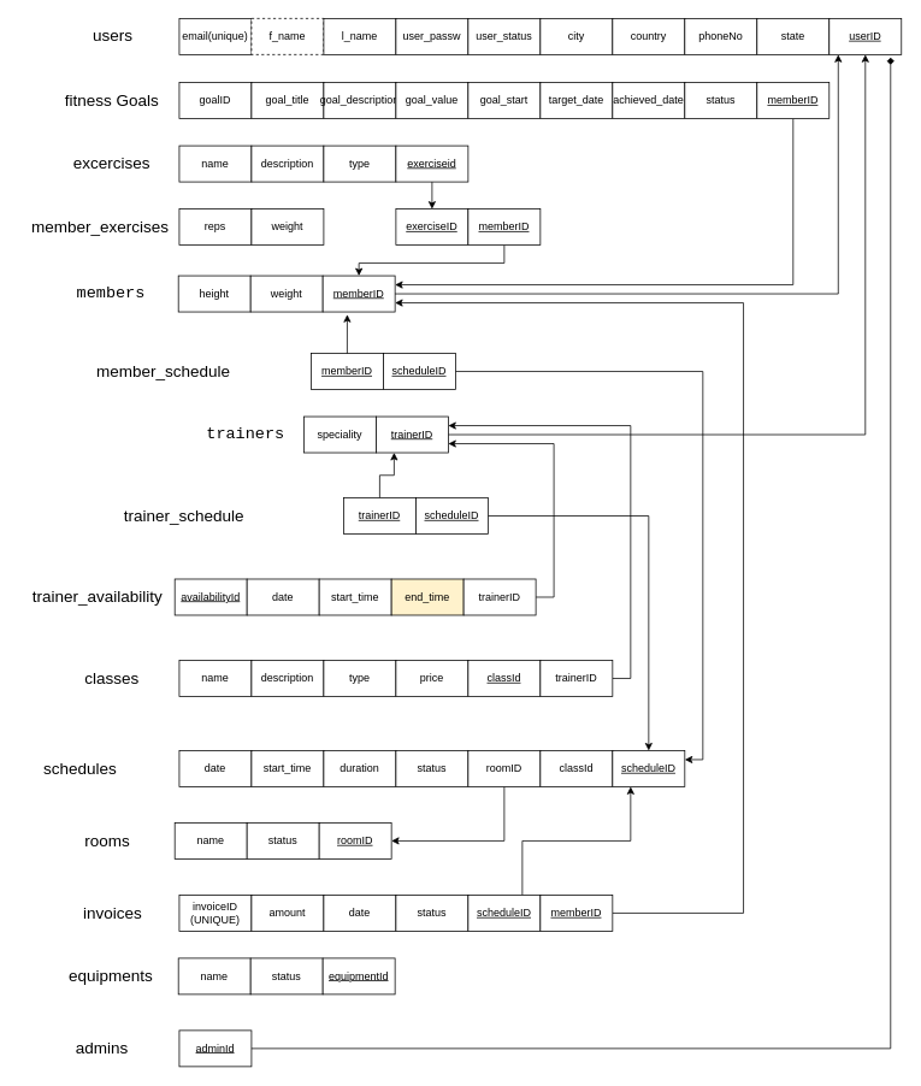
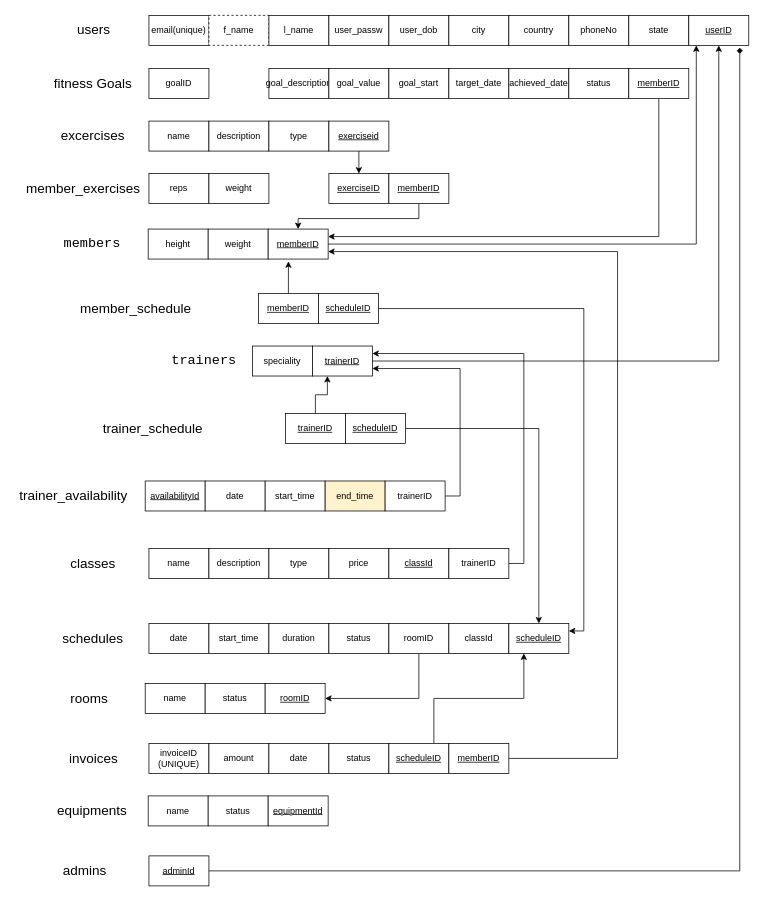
  <mxCell id="0" />
  <mxCell id="1" parent="0" />
  <mxCell id="2" value="email(unique)" style="rounded=0;whiteSpace=wrap;html=1;" vertex="1" parent="1"><mxGeometry x="198" y="20" width="80" height="40" as="geometry" /></mxCell>
  <mxCell id="3" value="f_name" style="rounded=0;whiteSpace=wrap;html=1;dashed=1;" vertex="1" parent="1"><mxGeometry x="278" y="20" width="80" height="40" as="geometry" /></mxCell>
  <mxCell id="4" value="l_name" style="rounded=0;whiteSpace=wrap;html=1;" vertex="1" parent="1"><mxGeometry x="358" y="20" width="80" height="40" as="geometry" /></mxCell>
  <mxCell id="5" value="user_passw" style="rounded=0;whiteSpace=wrap;html=1;" vertex="1" parent="1"><mxGeometry x="438" y="20" width="80" height="40" as="geometry" /></mxCell>
- <mxCell id="6" value="user_status" style="rounded=0;whiteSpace=wrap;html=1;" vertex="1" parent="1"><mxGeometry x="518" y="20" width="80" height="40" as="geometry" /></mxCell>
+ <mxCell id="6" value="user_dob" style="rounded=0;whiteSpace=wrap;html=1;" vertex="1" parent="1"><mxGeometry x="518" y="20" width="80" height="40" as="geometry" /></mxCell>
  <mxCell id="7" value="city" style="rounded=0;whiteSpace=wrap;html=1;" vertex="1" parent="1"><mxGeometry x="598" y="20" width="80" height="40" as="geometry" /></mxCell>
  <mxCell id="8" value="country" style="rounded=0;whiteSpace=wrap;html=1;" vertex="1" parent="1"><mxGeometry x="678" y="20" width="80" height="40" as="geometry" /></mxCell>
  <mxCell id="9" value="phoneNo" style="rounded=0;whiteSpace=wrap;html=1;" vertex="1" parent="1"><mxGeometry x="758" y="20" width="80" height="40" as="geometry" /></mxCell>
  <mxCell id="10" value="state" style="rounded=0;whiteSpace=wrap;html=1;" vertex="1" parent="1"><mxGeometry x="838" y="20" width="80" height="40" as="geometry" /></mxCell>
  <mxCell id="11" value="&lt;u&gt;userID&lt;/u&gt;" style="rounded=0;whiteSpace=wrap;html=1;" vertex="1" parent="1"><mxGeometry x="918" y="20" width="80" height="40" as="geometry" /></mxCell>
  <mxCell id="12" value="height" style="rounded=0;whiteSpace=wrap;html=1;" vertex="1" parent="1"><mxGeometry x="197" y="305" width="80" height="40" as="geometry" /></mxCell>
  <mxCell id="13" value="weight" style="rounded=0;whiteSpace=wrap;html=1;" vertex="1" parent="1"><mxGeometry x="277" y="305" width="80" height="40" as="geometry" /></mxCell>
  <mxCell id="14" value="&lt;u&gt;memberID&lt;/u&gt;" style="rounded=0;whiteSpace=wrap;html=1;" vertex="1" parent="1"><mxGeometry x="357" y="305" width="80" height="40" as="geometry" /></mxCell>
  <mxCell id="15" value="users" style="text;html=1;align=center;verticalAlign=middle;resizable=0;points=[];autosize=1;strokeColor=none;fillColor=none;fontSize=18;" vertex="1" parent="1"><mxGeometry x="89" y="20" width="70" height="40" as="geometry" /></mxCell>
  <mxCell id="16" value="&lt;div style=&quot;font-family: Consolas, &amp;quot;Courier New&amp;quot;, monospace; line-height: 19px; white-space-collapse: preserve;&quot;&gt;&lt;font style=&quot;font-size: 18px;&quot;&gt;members&lt;/font&gt;&lt;/div&gt;" style="text;html=1;align=center;verticalAlign=middle;resizable=0;points=[];autosize=1;strokeColor=none;fillColor=none;fontSize=18;fontColor=default;" vertex="1" parent="1"><mxGeometry x="77" y="310" width="90" height="30" as="geometry" /></mxCell>
  <mxCell id="17" value="goalID" style="rounded=0;whiteSpace=wrap;html=1;" vertex="1" parent="1"><mxGeometry x="198" y="91" width="80" height="40" as="geometry" /></mxCell>
- <mxCell id="18" value="goal_title" style="rounded=0;whiteSpace=wrap;html=1;" vertex="1" parent="1"><mxGeometry x="278" y="91" width="80" height="40" as="geometry" /></mxCell>
  <mxCell id="19" value="goal_description" style="rounded=0;whiteSpace=wrap;html=1;" vertex="1" parent="1"><mxGeometry x="358" y="91" width="80" height="40" as="geometry" /></mxCell>
  <mxCell id="20" value="goal_value" style="rounded=0;whiteSpace=wrap;html=1;" vertex="1" parent="1"><mxGeometry x="438" y="91" width="80" height="40" as="geometry" /></mxCell>
  <mxCell id="21" value="goal_start" style="rounded=0;whiteSpace=wrap;html=1;" vertex="1" parent="1"><mxGeometry x="518" y="91" width="80" height="40" as="geometry" /></mxCell>
  <mxCell id="22" value="target_date" style="rounded=0;whiteSpace=wrap;html=1;" vertex="1" parent="1"><mxGeometry x="598" y="91" width="80" height="40" as="geometry" /></mxCell>
  <mxCell id="23" value="achieved_date" style="rounded=0;whiteSpace=wrap;html=1;" vertex="1" parent="1"><mxGeometry x="678" y="91" width="80" height="40" as="geometry" /></mxCell>
  <mxCell id="24" value="status" style="rounded=0;whiteSpace=wrap;html=1;" vertex="1" parent="1"><mxGeometry x="758" y="91" width="80" height="40" as="geometry" /></mxCell>
  <mxCell id="25" style="edgeStyle=orthogonalEdgeStyle;rounded=0;orthogonalLoop=1;jettySize=auto;html=1;exitX=0.5;exitY=1;exitDx=0;exitDy=0;entryX=1;entryY=0.25;entryDx=0;entryDy=0;" edge="1" parent="1" source="26" target="14"><mxGeometry relative="1" as="geometry" /></mxCell>
  <mxCell id="26" value="&lt;u&gt;memberID&lt;/u&gt;" style="rounded=0;whiteSpace=wrap;html=1;" vertex="1" parent="1"><mxGeometry x="838" y="91" width="80" height="40" as="geometry" /></mxCell>
  <mxCell id="27" value="fitness Goals" style="text;html=1;align=center;verticalAlign=middle;resizable=0;points=[];autosize=1;strokeColor=none;fillColor=none;fontSize=18;" vertex="1" parent="1"><mxGeometry x="58" y="91" width="130" height="40" as="geometry" /></mxCell>
  <mxCell id="28" value="speciality" style="rounded=0;whiteSpace=wrap;html=1;" vertex="1" parent="1"><mxGeometry x="336" y="461" width="80" height="40" as="geometry" /></mxCell>
  <mxCell id="29" style="edgeStyle=orthogonalEdgeStyle;rounded=0;orthogonalLoop=1;jettySize=auto;html=1;entryX=0.5;entryY=1;entryDx=0;entryDy=0;" edge="1" parent="1" source="30" target="11"><mxGeometry relative="1" as="geometry" /></mxCell>
  <mxCell id="30" value="&lt;u&gt;trainerID&lt;/u&gt;" style="rounded=0;whiteSpace=wrap;html=1;" vertex="1" parent="1"><mxGeometry x="416" y="461" width="80" height="40" as="geometry" /></mxCell>
  <mxCell id="31" value="&lt;div style=&quot;font-family: Consolas, &amp;quot;Courier New&amp;quot;, monospace; line-height: 19px; white-space-collapse: preserve;&quot;&gt;&lt;font style=&quot;font-size: 18px;&quot;&gt;trainers&lt;/font&gt;&lt;/div&gt;" style="text;html=1;align=center;verticalAlign=middle;resizable=0;points=[];autosize=1;strokeColor=none;fillColor=none;fontSize=18;fontColor=default;" vertex="1" parent="1"><mxGeometry x="221" y="466" width="100" height="30" as="geometry" /></mxCell>
  <mxCell id="32" value="&lt;u&gt;availabilityId&lt;/u&gt;" style="rounded=0;whiteSpace=wrap;html=1;" vertex="1" parent="1"><mxGeometry x="193" y="641" width="80" height="40" as="geometry" /></mxCell>
  <mxCell id="33" value="date" style="rounded=0;whiteSpace=wrap;html=1;" vertex="1" parent="1"><mxGeometry x="273" y="641" width="80" height="40" as="geometry" /></mxCell>
  <mxCell id="34" value="start_time" style="rounded=0;whiteSpace=wrap;html=1;" vertex="1" parent="1"><mxGeometry x="353" y="641" width="80" height="40" as="geometry" /></mxCell>
  <mxCell id="35" value="end_time" style="rounded=0;whiteSpace=wrap;html=1;fillColor=#fff2cc;" vertex="1" parent="1"><mxGeometry x="433" y="641" width="80" height="40" as="geometry" /></mxCell>
  <mxCell id="36" style="edgeStyle=orthogonalEdgeStyle;rounded=0;orthogonalLoop=1;jettySize=auto;html=1;exitX=1;exitY=0.5;exitDx=0;exitDy=0;entryX=1;entryY=0.75;entryDx=0;entryDy=0;" edge="1" parent="1" source="37" target="30"><mxGeometry relative="1" as="geometry" /></mxCell>
  <mxCell id="37" value="trainerID" style="rounded=0;whiteSpace=wrap;html=1;" vertex="1" parent="1"><mxGeometry x="513" y="641" width="80" height="40" as="geometry" /></mxCell>
- <mxCell id="38" value="trainer_availability" style="text;html=1;align=center;verticalAlign=middle;resizable=0;points=[];autosize=1;strokeColor=none;fillColor=none;fontSize=18;" vertex="1" parent="1"><mxGeometry x="22" y="641" width="170" height="40" as="geometry" /></mxCell>
+ <mxCell id="38" value="trainer_availability" style="text;html=1;align=center;verticalAlign=middle;resizable=0;points=[];autosize=1;strokeColor=none;fillColor=none;fontSize=18;" vertex="1" parent="1"><mxGeometry x="12" y="641" width="170" height="40" as="geometry" /></mxCell>
  <mxCell id="39" value="&lt;u&gt;adminId&lt;/u&gt;" style="rounded=0;whiteSpace=wrap;html=1;" vertex="1" parent="1"><mxGeometry x="198" y="1141" width="80" height="40" as="geometry" /></mxCell>
  <mxCell id="40" value="admins" style="text;html=1;align=center;verticalAlign=middle;resizable=0;points=[];autosize=1;strokeColor=none;fillColor=none;fontSize=18;" vertex="1" parent="1"><mxGeometry x="72" y="1141" width="80" height="40" as="geometry" /></mxCell>
  <mxCell id="41" value="name" style="rounded=0;whiteSpace=wrap;html=1;" vertex="1" parent="1"><mxGeometry x="198" y="731" width="80" height="40" as="geometry" /></mxCell>
  <mxCell id="42" value="description" style="rounded=0;whiteSpace=wrap;html=1;" vertex="1" parent="1"><mxGeometry x="278" y="731" width="80" height="40" as="geometry" /></mxCell>
  <mxCell id="43" value="type" style="rounded=0;whiteSpace=wrap;html=1;" vertex="1" parent="1"><mxGeometry x="358" y="731" width="80" height="40" as="geometry" /></mxCell>
  <mxCell id="44" value="price" style="rounded=0;whiteSpace=wrap;html=1;" vertex="1" parent="1"><mxGeometry x="438" y="731" width="80" height="40" as="geometry" /></mxCell>
  <mxCell id="45" value="&lt;u&gt;classId&lt;/u&gt;" style="rounded=0;whiteSpace=wrap;html=1;" vertex="1" parent="1"><mxGeometry x="518" y="731" width="80" height="40" as="geometry" /></mxCell>
  <mxCell id="46" style="edgeStyle=orthogonalEdgeStyle;rounded=0;orthogonalLoop=1;jettySize=auto;html=1;exitX=1;exitY=0.5;exitDx=0;exitDy=0;entryX=1;entryY=0.25;entryDx=0;entryDy=0;" edge="1" parent="1" source="47" target="30"><mxGeometry relative="1" as="geometry" /></mxCell>
  <mxCell id="47" value="trainerID" style="rounded=0;whiteSpace=wrap;html=1;" vertex="1" parent="1"><mxGeometry x="598" y="731" width="80" height="40" as="geometry" /></mxCell>
  <mxCell id="48" value="classes" style="text;html=1;align=center;verticalAlign=middle;resizable=0;points=[];autosize=1;strokeColor=none;fillColor=none;fontSize=18;" vertex="1" parent="1"><mxGeometry x="83" y="731" width="80" height="40" as="geometry" /></mxCell>
  <mxCell id="49" value="name" style="rounded=0;whiteSpace=wrap;html=1;" vertex="1" parent="1"><mxGeometry x="193" y="911" width="80" height="40" as="geometry" /></mxCell>
  <mxCell id="50" value="status" style="rounded=0;whiteSpace=wrap;html=1;" vertex="1" parent="1"><mxGeometry x="273" y="911" width="80" height="40" as="geometry" /></mxCell>
  <mxCell id="51" value="&lt;u&gt;roomID&lt;/u&gt;" style="rounded=0;whiteSpace=wrap;html=1;" vertex="1" parent="1"><mxGeometry x="353" y="911" width="80" height="40" as="geometry" /></mxCell>
  <mxCell id="52" value="rooms" style="text;html=1;align=center;verticalAlign=middle;resizable=0;points=[];autosize=1;strokeColor=none;fillColor=none;fontSize=18;" vertex="1" parent="1"><mxGeometry x="83" y="911" width="70" height="40" as="geometry" /></mxCell>
  <mxCell id="53" value="name" style="rounded=0;whiteSpace=wrap;html=1;" vertex="1" parent="1"><mxGeometry x="197" y="1061" width="80" height="40" as="geometry" /></mxCell>
  <mxCell id="54" value="status" style="rounded=0;whiteSpace=wrap;html=1;" vertex="1" parent="1"><mxGeometry x="277" y="1061" width="80" height="40" as="geometry" /></mxCell>
  <mxCell id="55" value="&lt;u&gt;equipmentId&lt;/u&gt;" style="rounded=0;whiteSpace=wrap;html=1;" vertex="1" parent="1"><mxGeometry x="357" y="1061" width="80" height="40" as="geometry" /></mxCell>
  <mxCell id="56" value="equipments" style="text;html=1;align=center;verticalAlign=middle;resizable=0;points=[];autosize=1;strokeColor=none;fillColor=none;fontSize=18;" vertex="1" parent="1"><mxGeometry x="62" y="1061" width="120" height="40" as="geometry" /></mxCell>
  <mxCell id="57" value="date" style="rounded=0;whiteSpace=wrap;html=1;" vertex="1" parent="1"><mxGeometry x="198" y="831" width="80" height="40" as="geometry" /></mxCell>
  <mxCell id="58" value="start_time" style="rounded=0;whiteSpace=wrap;html=1;" vertex="1" parent="1"><mxGeometry x="278" y="831" width="80" height="40" as="geometry" /></mxCell>
  <mxCell id="59" value="duration" style="rounded=0;whiteSpace=wrap;html=1;" vertex="1" parent="1"><mxGeometry x="358" y="831" width="80" height="40" as="geometry" /></mxCell>
  <mxCell id="60" value="status" style="rounded=0;whiteSpace=wrap;html=1;" vertex="1" parent="1"><mxGeometry x="438" y="831" width="80" height="40" as="geometry" /></mxCell>
  <mxCell id="61" style="edgeStyle=orthogonalEdgeStyle;rounded=0;orthogonalLoop=1;jettySize=auto;html=1;exitX=0.5;exitY=1;exitDx=0;exitDy=0;entryX=1;entryY=0.5;entryDx=0;entryDy=0;" edge="1" parent="1" source="62" target="51"><mxGeometry relative="1" as="geometry" /></mxCell>
  <mxCell id="62" value="roomID" style="rounded=0;whiteSpace=wrap;html=1;" vertex="1" parent="1"><mxGeometry x="518" y="831" width="80" height="40" as="geometry" /></mxCell>
  <mxCell id="63" value="classId" style="rounded=0;whiteSpace=wrap;html=1;" vertex="1" parent="1"><mxGeometry x="598" y="831" width="80" height="40" as="geometry" /></mxCell>
  <mxCell id="64" value="&lt;u&gt;scheduleID&lt;/u&gt;" style="rounded=0;whiteSpace=wrap;html=1;" vertex="1" parent="1"><mxGeometry x="678" y="831" width="80" height="40" as="geometry" /></mxCell>
- <mxCell id="65" value="schedules" style="text;html=1;align=center;verticalAlign=middle;resizable=0;points=[];autosize=1;strokeColor=none;fillColor=none;fontSize=18;" vertex="1" parent="1"><mxGeometry x="38" y="831" width="100" height="40" as="geometry" /></mxCell>
+ <mxCell id="65" value="schedules" style="text;html=1;align=center;verticalAlign=middle;resizable=0;points=[];autosize=1;strokeColor=none;fillColor=none;fontSize=18;" vertex="1" parent="1"><mxGeometry x="73" y="831" width="100" height="40" as="geometry" /></mxCell>
  <mxCell id="66" style="edgeStyle=orthogonalEdgeStyle;rounded=0;orthogonalLoop=1;jettySize=auto;html=1;exitX=0.5;exitY=0;exitDx=0;exitDy=0;entryX=0.25;entryY=1;entryDx=0;entryDy=0;" edge="1" parent="1" source="67" target="30"><mxGeometry relative="1" as="geometry" /></mxCell>
  <mxCell id="67" value="&lt;u&gt;trainerID&lt;/u&gt;" style="rounded=0;whiteSpace=wrap;html=1;" vertex="1" parent="1"><mxGeometry x="380" y="551" width="80" height="40" as="geometry" /></mxCell>
  <mxCell id="68" style="edgeStyle=orthogonalEdgeStyle;rounded=0;orthogonalLoop=1;jettySize=auto;html=1;exitX=1;exitY=0.5;exitDx=0;exitDy=0;entryX=0.5;entryY=0;entryDx=0;entryDy=0;" edge="1" parent="1" source="69" target="64"><mxGeometry relative="1" as="geometry" /></mxCell>
  <mxCell id="69" value="&lt;u&gt;scheduleID&lt;/u&gt;" style="rounded=0;whiteSpace=wrap;html=1;" vertex="1" parent="1"><mxGeometry x="460" y="551" width="80" height="40" as="geometry" /></mxCell>
  <mxCell id="70" value="trainer_schedule" style="text;html=1;align=center;verticalAlign=middle;resizable=0;points=[];autosize=1;strokeColor=none;fillColor=none;fontSize=18;" vertex="1" parent="1"><mxGeometry x="123" y="551" width="160" height="40" as="geometry" /></mxCell>
  <mxCell id="71" value="invoiceID&lt;br&gt;(UNIQUE)" style="rounded=0;whiteSpace=wrap;html=1;" vertex="1" parent="1"><mxGeometry x="198" y="991" width="80" height="40" as="geometry" /></mxCell>
  <mxCell id="72" value="amount" style="rounded=0;whiteSpace=wrap;html=1;" vertex="1" parent="1"><mxGeometry x="278" y="991" width="80" height="40" as="geometry" /></mxCell>
  <mxCell id="73" value="date" style="rounded=0;whiteSpace=wrap;html=1;" vertex="1" parent="1"><mxGeometry x="358" y="991" width="80" height="40" as="geometry" /></mxCell>
  <mxCell id="74" value="status" style="rounded=0;whiteSpace=wrap;html=1;" vertex="1" parent="1"><mxGeometry x="438" y="991" width="80" height="40" as="geometry" /></mxCell>
  <mxCell id="75" style="edgeStyle=orthogonalEdgeStyle;rounded=0;orthogonalLoop=1;jettySize=auto;html=1;exitX=0.75;exitY=0;exitDx=0;exitDy=0;entryX=0.25;entryY=1;entryDx=0;entryDy=0;" edge="1" parent="1" source="76" target="64"><mxGeometry relative="1" as="geometry" /></mxCell>
  <mxCell id="76" value="&lt;u&gt;scheduleID&lt;/u&gt;" style="rounded=0;whiteSpace=wrap;html=1;" vertex="1" parent="1"><mxGeometry x="518" y="991" width="80" height="40" as="geometry" /></mxCell>
  <mxCell id="77" style="edgeStyle=orthogonalEdgeStyle;rounded=0;orthogonalLoop=1;jettySize=auto;html=1;exitX=1;exitY=0.5;exitDx=0;exitDy=0;entryX=1;entryY=0.75;entryDx=0;entryDy=0;" edge="1" parent="1" source="78" target="14"><mxGeometry relative="1" as="geometry"><Array as="points"><mxPoint x="823" y="1011" /><mxPoint x="823" y="335" /></Array></mxGeometry></mxCell>
  <mxCell id="78" value="&lt;u&gt;memberID&lt;/u&gt;" style="rounded=0;whiteSpace=wrap;html=1;" vertex="1" parent="1"><mxGeometry x="598" y="991" width="80" height="40" as="geometry" /></mxCell>
  <mxCell id="79" value="invoices" style="text;html=1;align=center;verticalAlign=middle;resizable=0;points=[];autosize=1;strokeColor=none;fillColor=none;fontSize=18;" vertex="1" parent="1"><mxGeometry x="79" y="991" width="90" height="40" as="geometry" /></mxCell>
  <mxCell id="80" value="name" style="rounded=0;whiteSpace=wrap;html=1;" vertex="1" parent="1"><mxGeometry x="198" y="161" width="80" height="40" as="geometry" /></mxCell>
  <mxCell id="81" value="description" style="rounded=0;whiteSpace=wrap;html=1;" vertex="1" parent="1"><mxGeometry x="278" y="161" width="80" height="40" as="geometry" /></mxCell>
  <mxCell id="82" value="type" style="rounded=0;whiteSpace=wrap;html=1;" vertex="1" parent="1"><mxGeometry x="358" y="161" width="80" height="40" as="geometry" /></mxCell>
  <mxCell id="83" style="edgeStyle=orthogonalEdgeStyle;rounded=0;orthogonalLoop=1;jettySize=auto;html=1;exitX=0.5;exitY=1;exitDx=0;exitDy=0;entryX=0.5;entryY=0;entryDx=0;entryDy=0;" edge="1" parent="1" source="84" target="88"><mxGeometry relative="1" as="geometry" /></mxCell>
  <mxCell id="84" value="&lt;u&gt;exerciseid&lt;/u&gt;" style="rounded=0;whiteSpace=wrap;html=1;" vertex="1" parent="1"><mxGeometry x="438" y="161" width="80" height="40" as="geometry" /></mxCell>
  <mxCell id="85" value="excercises" style="text;html=1;align=center;verticalAlign=middle;resizable=0;points=[];autosize=1;strokeColor=none;fillColor=none;fontSize=18;" vertex="1" parent="1"><mxGeometry x="68" y="161" width="110" height="40" as="geometry" /></mxCell>
  <mxCell id="86" value="reps" style="rounded=0;whiteSpace=wrap;html=1;" vertex="1" parent="1"><mxGeometry x="198" y="231" width="80" height="40" as="geometry" /></mxCell>
  <mxCell id="87" value="weight" style="rounded=0;whiteSpace=wrap;html=1;" vertex="1" parent="1"><mxGeometry x="278" y="231" width="80" height="40" as="geometry" /></mxCell>
  <mxCell id="88" value="&lt;u&gt;exerciseID&lt;/u&gt;" style="rounded=0;whiteSpace=wrap;html=1;" vertex="1" parent="1"><mxGeometry x="438" y="231" width="80" height="40" as="geometry" /></mxCell>
  <mxCell id="89" style="edgeStyle=orthogonalEdgeStyle;rounded=0;orthogonalLoop=1;jettySize=auto;html=1;exitX=0.5;exitY=1;exitDx=0;exitDy=0;entryX=0.5;entryY=0;entryDx=0;entryDy=0;" edge="1" parent="1" source="90" target="14"><mxGeometry relative="1" as="geometry"><Array as="points"><mxPoint x="558" y="291" /><mxPoint x="397" y="291" /></Array></mxGeometry></mxCell>
  <mxCell id="90" value="&lt;u&gt;memberID&lt;/u&gt;" style="rounded=0;whiteSpace=wrap;html=1;" vertex="1" parent="1"><mxGeometry x="518" y="231" width="80" height="40" as="geometry" /></mxCell>
  <mxCell id="91" value="member_exercises" style="text;html=1;align=center;verticalAlign=middle;resizable=0;points=[];autosize=1;strokeColor=none;fillColor=none;fontSize=18;" vertex="1" parent="1"><mxGeometry x="20" y="231" width="180" height="40" as="geometry" /></mxCell>
  <mxCell id="92" style="edgeStyle=orthogonalEdgeStyle;rounded=0;orthogonalLoop=1;jettySize=auto;html=1;exitX=1;exitY=0.5;exitDx=0;exitDy=0;entryX=0.125;entryY=1;entryDx=0;entryDy=0;entryPerimeter=0;" edge="1" parent="1" source="14" target="11"><mxGeometry relative="1" as="geometry" /></mxCell>
  <mxCell id="93" style="edgeStyle=orthogonalEdgeStyle;rounded=0;orthogonalLoop=1;jettySize=auto;html=1;exitX=1;exitY=0.5;exitDx=0;exitDy=0;entryX=0.85;entryY=1.075;entryDx=0;entryDy=0;entryPerimeter=0;endArrow=diamond;" edge="1" parent="1" source="39" target="11"><mxGeometry relative="1" as="geometry" /></mxCell>
  <mxCell id="94" value="&lt;u&gt;memberID&lt;/u&gt;" style="rounded=0;whiteSpace=wrap;html=1;" vertex="1" parent="1"><mxGeometry x="344" y="391" width="80" height="40" as="geometry" /></mxCell>
  <mxCell id="95" style="edgeStyle=orthogonalEdgeStyle;rounded=0;orthogonalLoop=1;jettySize=auto;html=1;exitX=1;exitY=0.5;exitDx=0;exitDy=0;entryX=1;entryY=0.25;entryDx=0;entryDy=0;" edge="1" parent="1" source="96" target="64"><mxGeometry relative="1" as="geometry" /></mxCell>
  <mxCell id="96" value="&lt;u&gt;scheduleID&lt;/u&gt;" style="rounded=0;whiteSpace=wrap;html=1;" vertex="1" parent="1"><mxGeometry x="424" y="391" width="80" height="40" as="geometry" /></mxCell>
  <mxCell id="97" value="member_schedule" style="text;html=1;align=center;verticalAlign=middle;resizable=0;points=[];autosize=1;strokeColor=none;fillColor=none;fontSize=18;" vertex="1" parent="1"><mxGeometry x="95" y="391" width="170" height="40" as="geometry" /></mxCell>
  <mxCell id="98" style="edgeStyle=orthogonalEdgeStyle;rounded=0;orthogonalLoop=1;jettySize=auto;html=1;exitX=0.5;exitY=0;exitDx=0;exitDy=0;entryX=0.338;entryY=1.075;entryDx=0;entryDy=0;entryPerimeter=0;" edge="1" parent="1" source="94" target="14"><mxGeometry relative="1" as="geometry" /></mxCell>
